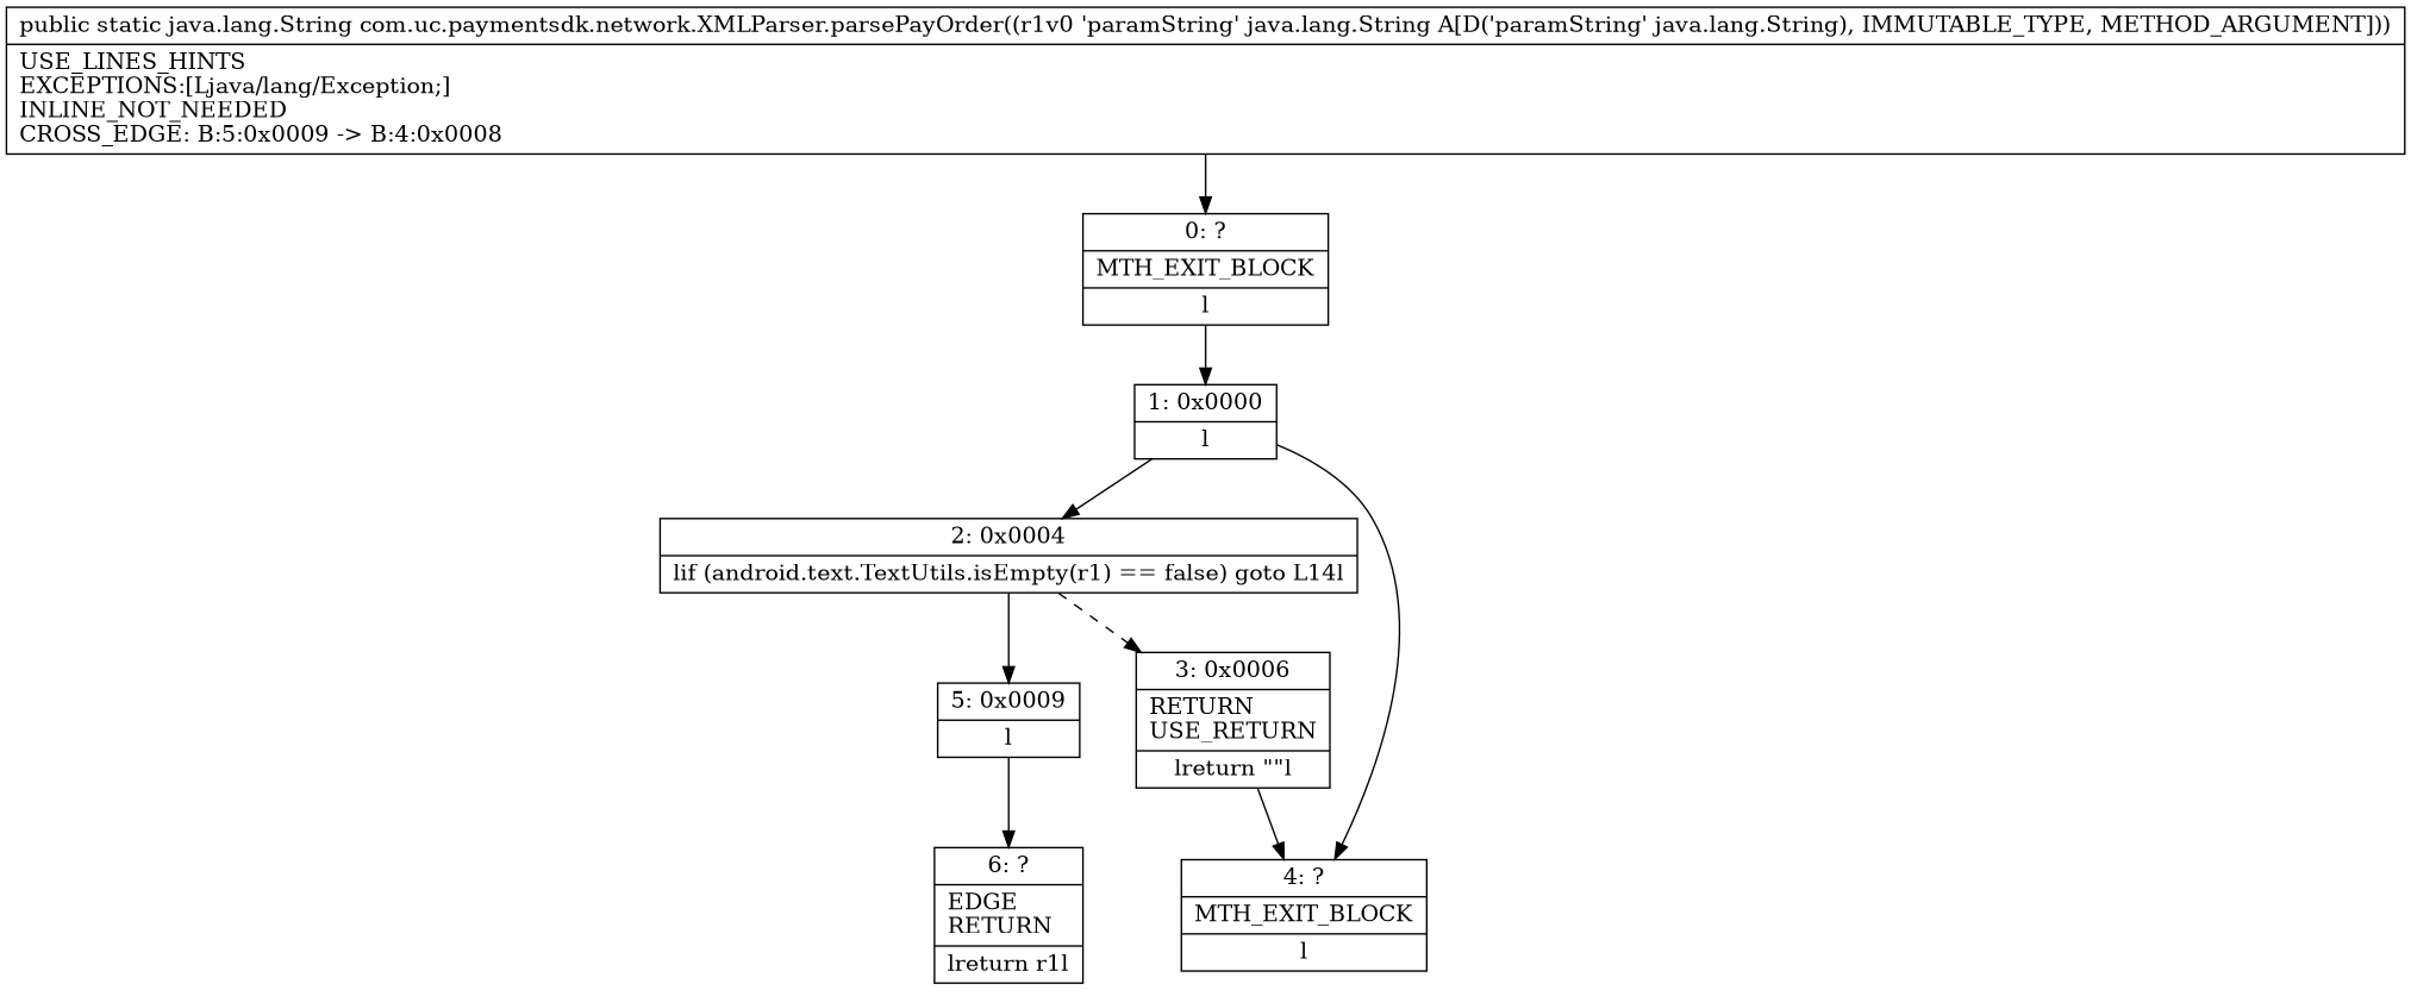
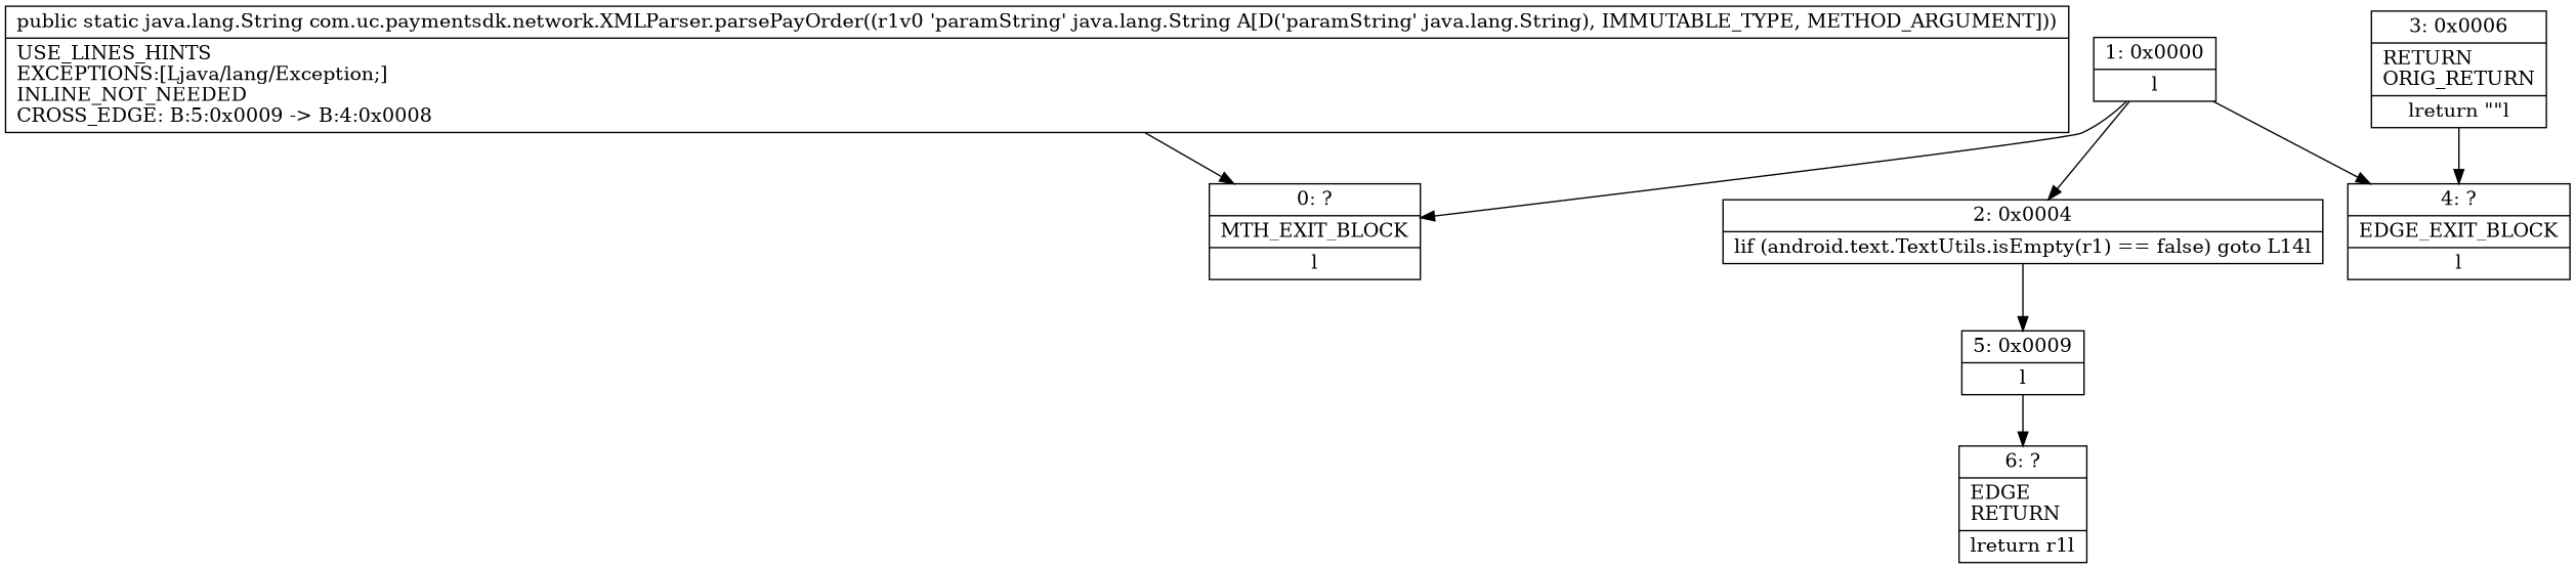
  digraph {
    node [shape=record]
    n1 [label="{0\:\ ?|MTH_EXIT_BLOCK\l|l}"]
    n2 [label="{1\:\ 0x0000|l}"]
    n3 [label="{2\:\ 0x0004|lif (android.text.TextUtils.isEmpty(r1) == false) goto L14l}"]
-   n4 [label="{4\:\ ?|MTH_EXIT_BLOCK\l|l}"]
-   n5 [label="{3\:\ 0x0006|RETURN\lUSE_RETURN\l|lreturn \"\"l}"]
+   n4 [label="{4\:\ ?|EDGE_EXIT_BLOCK\l|l}"]
+   n5 [label="{3\:\ 0x0006|RETURN\lORIG_RETURN\l|lreturn \"\"l}"]
    n6 [label="{5\:\ 0x0009|l}"]
    n7 [label="{6\:\ ?|EDGE\lRETURN\l|lreturn r1l}"]
    n8 [label="{public static java.lang.String com.uc.paymentsdk.network.XMLParser.parsePayOrder((r1v0 'paramString' java.lang.String A[D('paramString' java.lang.String), IMMUTABLE_TYPE, METHOD_ARGUMENT]))  | USE_LINES_HINTS\lEXCEPTIONS:[Ljava\/lang\/Exception;]\lINLINE_NOT_NEEDED\lCROSS_EDGE: B:5:0x0009 \-\> B:4:0x0008\l}"]
-   n1 -> n2
+   n2 -> n1
    n2 -> n3
    n2 -> n4
-   n3 -> n5 [style=dashed]
    n3 -> n6
    n5 -> n4
    n6 -> n7
    n8 -> n1
  }
